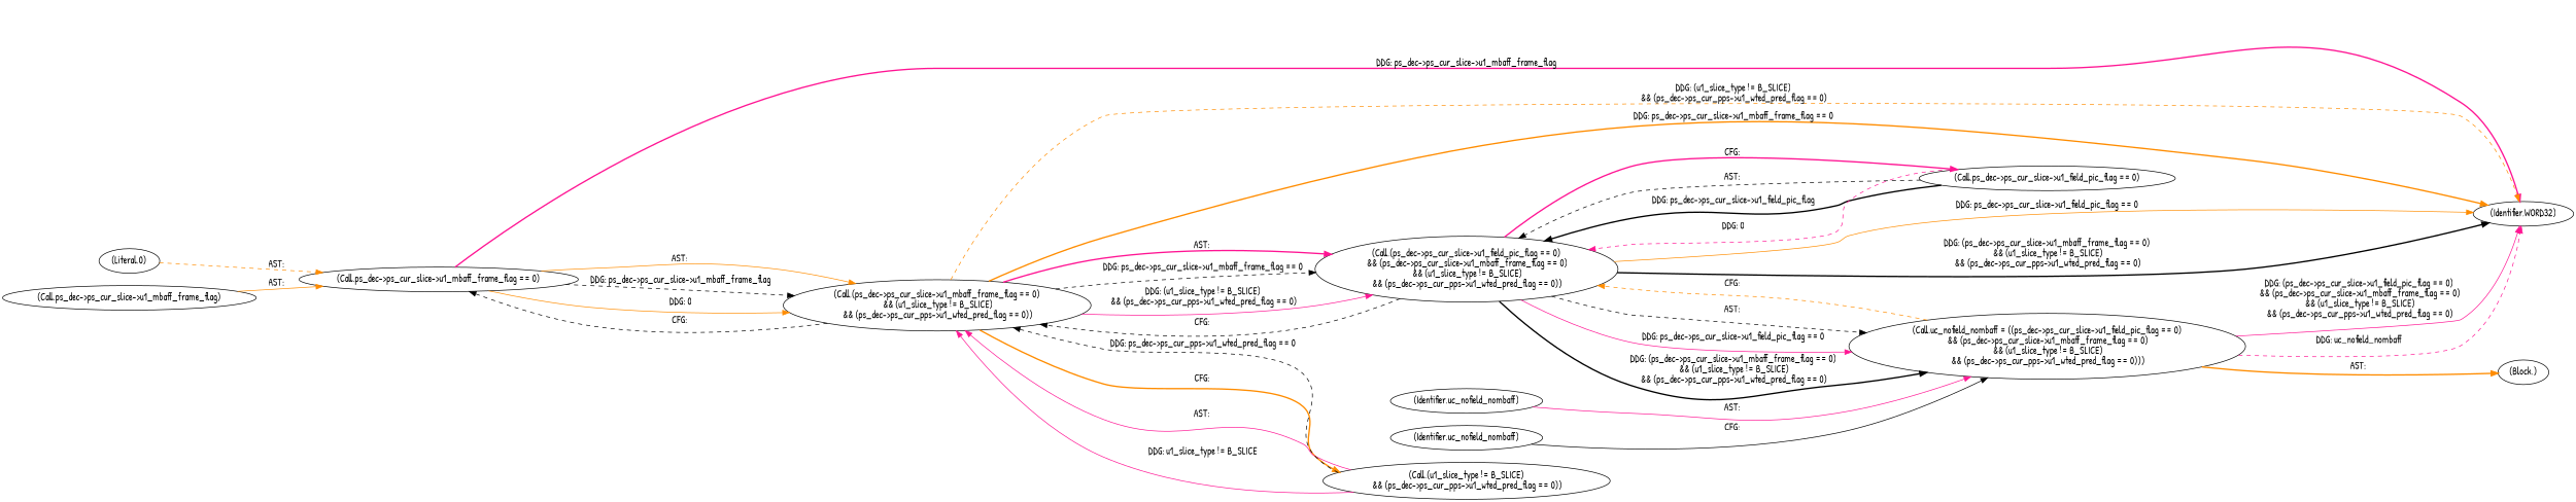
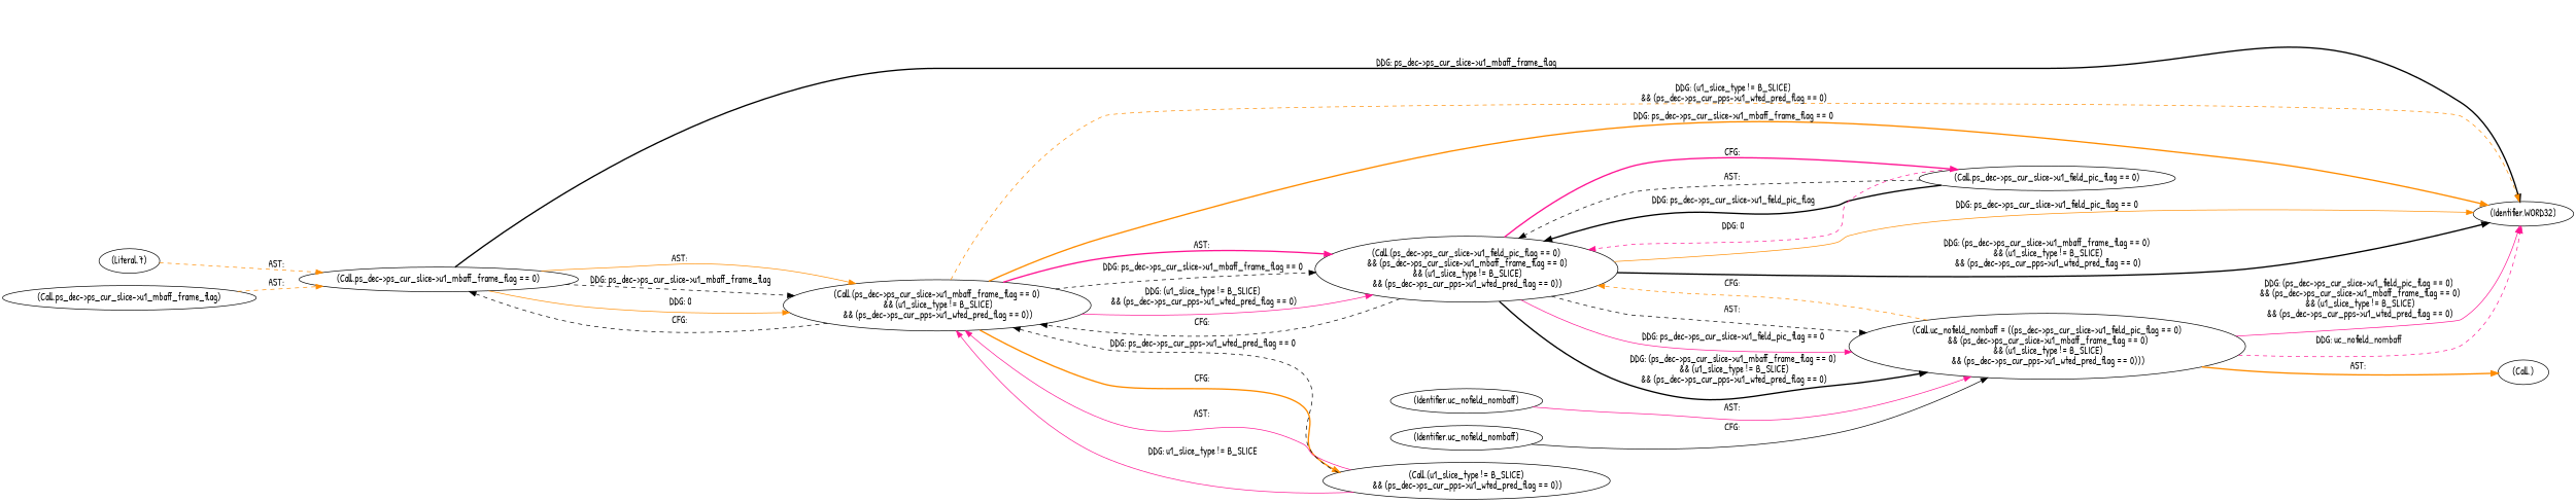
  digraph {
    fontname="Patrick Hand"
    rankdir=LR
    node [fontname="Patrick Hand"]
    edge [color=black fontname="Patrick Hand" style=dashed]
    n1 [label="(Call,ps_dec->ps_cur_slice->u1_mbaff_frame_flag == 0)"]
    n2 [label="(Call,(ps_dec->ps_cur_slice->u1_mbaff_frame_flag == 0)\n && (u1_slice_type != B_SLICE)\n && (ps_dec->ps_cur_pps->u1_wted_pred_flag == 0))"]
    n3 [label="(Identifier,WORD32)"]
    n4 [label="(Call,(ps_dec->ps_cur_slice->u1_field_pic_flag == 0)\n && (ps_dec->ps_cur_slice->u1_mbaff_frame_flag == 0)\n && (u1_slice_type != B_SLICE)\n && (ps_dec->ps_cur_pps->u1_wted_pred_flag == 0))"]
    n5 [label="(Call,(u1_slice_type != B_SLICE)\n && (ps_dec->ps_cur_pps->u1_wted_pred_flag == 0))"]
-   n6 [label="(Literal,0)"]
+   n6 [label="(Literal,7)"]
    n7 [label="(Call,uc_nofield_nombaff = ((ps_dec->ps_cur_slice->u1_field_pic_flag == 0)\n && (ps_dec->ps_cur_slice->u1_mbaff_frame_flag == 0)\n && (u1_slice_type != B_SLICE)\n && (ps_dec->ps_cur_pps->u1_wted_pred_flag == 0)))"]
    n8 [label="(Call,ps_dec->ps_cur_slice->u1_field_pic_flag == 0)"]
-   n9 [label="(Block,)"]
+   n9 [label="(Call,)"]
    n10 [label="(Call,ps_dec->ps_cur_slice->u1_mbaff_frame_flag)"]
    n11 [label="(Identifier,uc_nofield_nombaff)"]
    n12 [label="(Identifier,uc_nofield_nombaff)"]
    n1 -> n2 [color=darkorange label="AST: " style=solid]
    n1 -> n2 [label="DDG: ps_dec->ps_cur_slice->u1_mbaff_frame_flag"]
    n1 -> n2 [color=darkorange label="DDG: 0" style=solid]
-   n1 -> n3 [color=deeppink label="DDG: ps_dec->ps_cur_slice->u1_mbaff_frame_flag" style=bold]
+   n1 -> n3 [label="DDG: ps_dec->ps_cur_slice->u1_mbaff_frame_flag" style=bold]
    n2 -> n1 [label="CFG: "]
    n2 -> n3 [color=darkorange label="DDG: (u1_slice_type != B_SLICE)\n && (ps_dec->ps_cur_pps->u1_wted_pred_flag == 0)"]
    n2 -> n3 [color=darkorange label="DDG: ps_dec->ps_cur_slice->u1_mbaff_frame_flag == 0" style=bold]
    n2 -> n4 [color=deeppink label="AST: " style=bold]
    n2 -> n4 [label="DDG: ps_dec->ps_cur_slice->u1_mbaff_frame_flag == 0"]
    n2 -> n4 [color=deeppink label="DDG: (u1_slice_type != B_SLICE)\n && (ps_dec->ps_cur_pps->u1_wted_pred_flag == 0)" style=solid]
    n2 -> n5 [color=darkorange label="CFG: " style=bold]
    n4 -> n2 [label="CFG: "]
    n4 -> n3 [color=darkorange label="DDG: ps_dec->ps_cur_slice->u1_field_pic_flag == 0" style=solid]
    n4 -> n3 [label="DDG: (ps_dec->ps_cur_slice->u1_mbaff_frame_flag == 0)\n && (u1_slice_type != B_SLICE)\n && (ps_dec->ps_cur_pps->u1_wted_pred_flag == 0)" style=bold]
    n4 -> n7 [label="AST: "]
    n4 -> n7 [color=deeppink label="DDG: ps_dec->ps_cur_slice->u1_field_pic_flag == 0" style=solid]
    n4 -> n7 [label="DDG: (ps_dec->ps_cur_slice->u1_mbaff_frame_flag == 0)\n && (u1_slice_type != B_SLICE)\n && (ps_dec->ps_cur_pps->u1_wted_pred_flag == 0)" style=bold]
    n4 -> n8 [color=deeppink label="CFG: " style=bold]
    n5 -> n2 [color=deeppink label="AST: " style=solid]
    n5 -> n2 [color=deeppink label="DDG: u1_slice_type != B_SLICE" style=solid]
    n5 -> n2 [label="DDG: ps_dec->ps_cur_pps->u1_wted_pred_flag == 0"]
    n6 -> n1 [color=darkorange label="AST: "]
    n7 -> n3 [color=deeppink label="DDG: uc_nofield_nombaff"]
    n7 -> n3 [color=deeppink label="DDG: (ps_dec->ps_cur_slice->u1_field_pic_flag == 0)\n && (ps_dec->ps_cur_slice->u1_mbaff_frame_flag == 0)\n && (u1_slice_type != B_SLICE)\n && (ps_dec->ps_cur_pps->u1_wted_pred_flag == 0)" style=solid]
    n7 -> n4 [color=darkorange label="CFG: "]
    n7 -> n9 [color=darkorange label="AST: " style=bold]
    n8 -> n4 [label="AST: "]
    n8 -> n4 [label="DDG: ps_dec->ps_cur_slice->u1_field_pic_flag" style=bold]
    n8 -> n4 [color=deeppink label="DDG: 0"]
-   n10 -> n1 [color=darkorange label="AST: " style=solid]
+   n10 -> n1 [color=darkorange label="AST: "]
    n11 -> n7 [color=deeppink label="AST: " style=solid]
    n12 -> n7 [label="CFG: " style=solid]
  }
